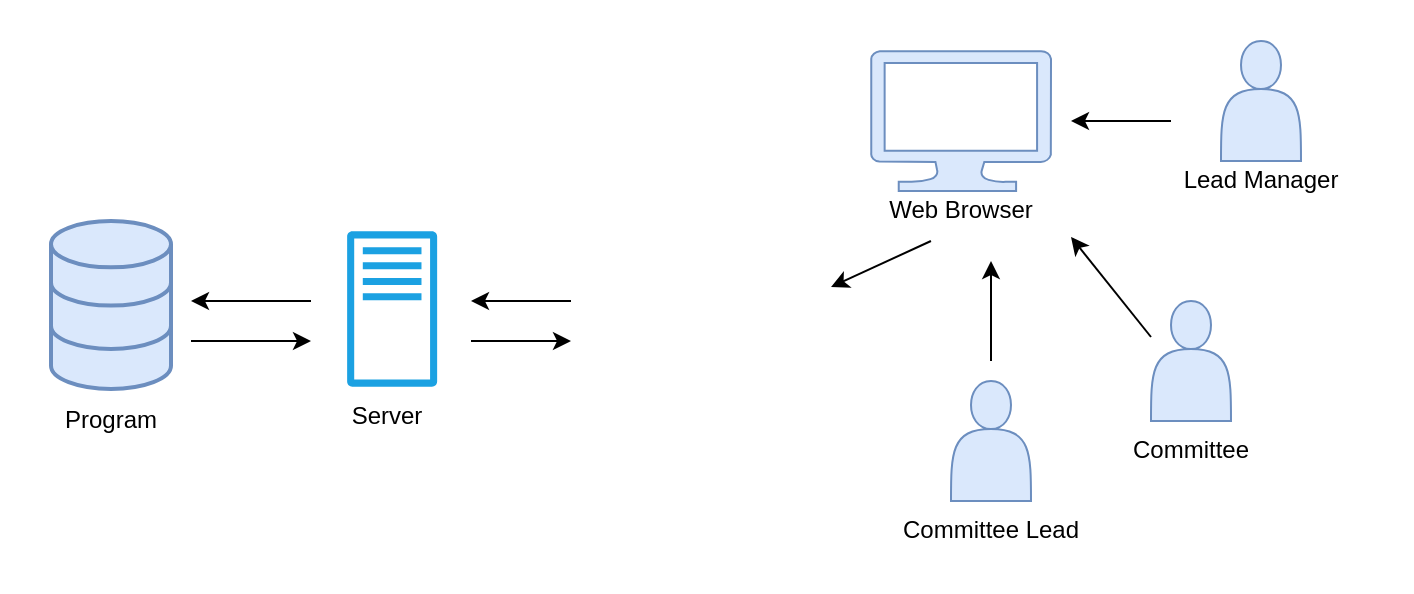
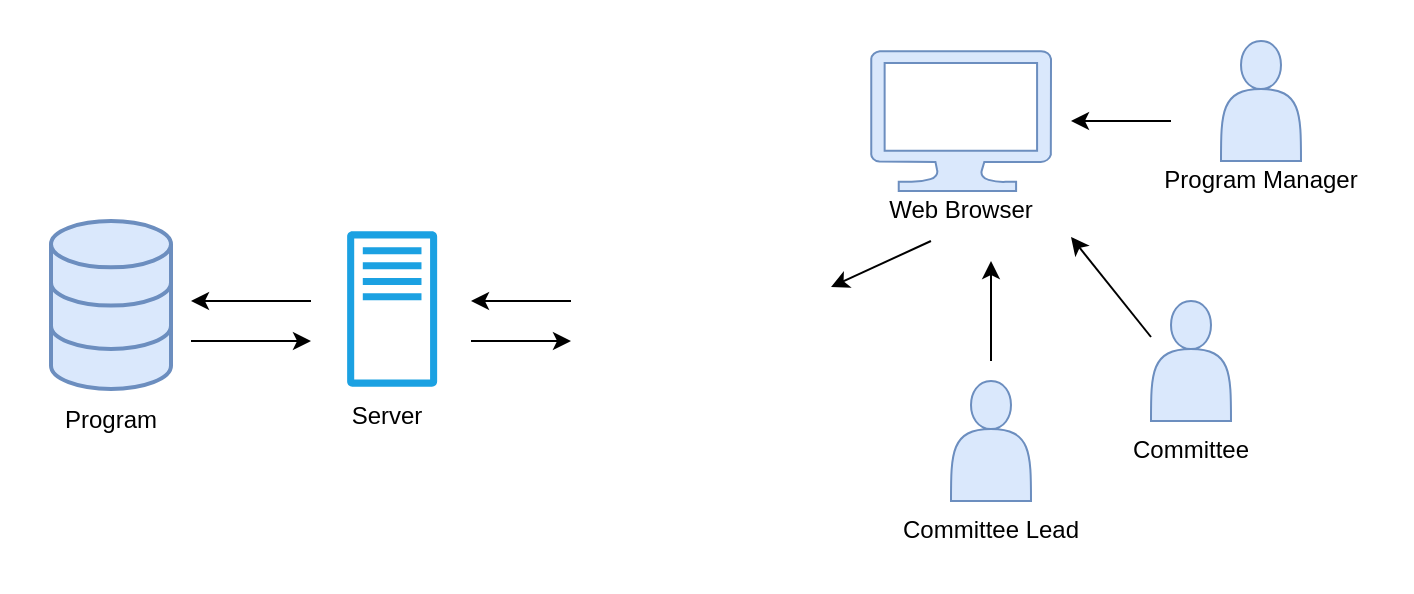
  <mxCell id="0" />
  <mxCell id="1" parent="0" />
  <mxCell id="2" value="" style="shape=image;html=1;verticalAlign=top;verticalLabelPosition=bottom;labelBackgroundColor=#ffffff;imageAspect=0;aspect=fixed;image=https://cdn0.iconfinder.com/data/icons/simpline-mix/64/simpline_47-128.png" parent="1" vertex="1"><mxGeometry x="315" y="118" width="100" height="100" as="geometry" /></mxCell>
  <mxCell id="3" value="" style="endArrow=classic;html=1;" parent="1" edge="1"><mxGeometry width="50" height="50" relative="1" as="geometry"><mxPoint x="495" y="180" as="sourcePoint" /><mxPoint x="495" y="130" as="targetPoint" /><Array as="points" /></mxGeometry></mxCell>
  <mxCell id="4" value="" style="endArrow=classic;html=1;" parent="1" edge="1"><mxGeometry width="50" height="50" relative="1" as="geometry"><mxPoint x="285" y="150" as="sourcePoint" /><mxPoint x="235" y="150" as="targetPoint" /></mxGeometry></mxCell>
  <mxCell id="5" value="" style="endArrow=classic;html=1;" parent="1" edge="1"><mxGeometry width="50" height="50" relative="1" as="geometry"><mxPoint x="155" y="150" as="sourcePoint" /><mxPoint x="95" y="150" as="targetPoint" /></mxGeometry></mxCell>
  <mxCell id="6" value="" style="endArrow=classic;html=1;" parent="1" edge="1"><mxGeometry width="50" height="50" relative="1" as="geometry"><mxPoint x="585" y="60" as="sourcePoint" /><mxPoint x="535" y="60" as="targetPoint" /></mxGeometry></mxCell>
  <mxCell id="7" value="" style="endArrow=classic;html=1;entryX=1;entryY=0.25;entryDx=0;entryDy=0;exitX=0.333;exitY=1.25;exitDx=0;exitDy=0;exitPerimeter=0;" parent="1" source="28" target="2" edge="1"><mxGeometry width="50" height="50" relative="1" as="geometry"><mxPoint x="475" y="110" as="sourcePoint" /><mxPoint x="55" y="320" as="targetPoint" /></mxGeometry></mxCell>
  <mxCell id="8" value="" style="endArrow=classic;html=1;" parent="1" edge="1"><mxGeometry width="50" height="50" relative="1" as="geometry"><mxPoint x="95" y="170" as="sourcePoint" /><mxPoint x="155" y="170" as="targetPoint" /></mxGeometry></mxCell>
  <mxCell id="9" value="" style="endArrow=classic;html=1;" parent="1" edge="1"><mxGeometry width="50" height="50" relative="1" as="geometry"><mxPoint x="235" y="170" as="sourcePoint" /><mxPoint x="285" y="170" as="targetPoint" /></mxGeometry></mxCell>
  <mxCell id="10" value="" style="group" parent="1" vertex="1" connectable="0"><mxGeometry x="585" y="20" width="100" height="80" as="geometry" /></mxCell>
  <mxCell id="11" value="" style="shape=actor;whiteSpace=wrap;html=1;fillColor=#dae8fc;strokeColor=#6c8ebf;" parent="10" vertex="1"><mxGeometry x="25" width="40" height="60" as="geometry" /></mxCell>
- <mxCell id="12" value="Lead Manager" style="text;html=1;align=center;verticalAlign=middle;resizable=0;points=[];autosize=1;" parent="10" vertex="1"><mxGeometry x="-10" y="60" width="110" height="20" as="geometry" /></mxCell>
+ <mxCell id="12" value="Program Manager" style="text;html=1;align=center;verticalAlign=middle;resizable=0;points=[];autosize=1;" parent="10" vertex="1"><mxGeometry x="-10" y="60" width="110" height="20" as="geometry" /></mxCell>
  <mxCell id="13" value="" style="group" parent="1" vertex="1" connectable="0"><mxGeometry x="555" y="150" width="80" height="85" as="geometry" /></mxCell>
  <mxCell id="14" value="" style="shape=actor;whiteSpace=wrap;html=1;fillColor=#dae8fc;strokeColor=#6c8ebf;" parent="13" vertex="1"><mxGeometry x="20" width="40" height="60" as="geometry" /></mxCell>
  <mxCell id="15" value="Committee" style="text;html=1;align=center;verticalAlign=middle;resizable=0;points=[];autosize=1;" parent="13" vertex="1"><mxGeometry y="65" width="80" height="20" as="geometry" /></mxCell>
  <mxCell id="16" value="" style="group" parent="1" vertex="1" connectable="0"><mxGeometry x="455" y="190" width="90" height="85" as="geometry" /></mxCell>
  <mxCell id="17" value="" style="shape=actor;whiteSpace=wrap;html=1;fillColor=#dae8fc;strokeColor=#6c8ebf;" parent="16" vertex="1"><mxGeometry x="20" width="40" height="60" as="geometry" /></mxCell>
  <mxCell id="18" value="Committee Lead" style="text;html=1;align=center;verticalAlign=middle;resizable=0;points=[];autosize=1;" parent="16" vertex="1"><mxGeometry x="-10" y="65" width="100" height="20" as="geometry" /></mxCell>
  <mxCell id="19" value="" style="endArrow=classic;html=1;" parent="1" edge="1"><mxGeometry width="50" height="50" relative="1" as="geometry"><mxPoint x="575" y="168" as="sourcePoint" /><mxPoint x="535" y="118" as="targetPoint" /><Array as="points" /></mxGeometry></mxCell>
  <mxCell id="20" value="" style="group" parent="1" vertex="1" connectable="0"><mxGeometry x="20" y="110" width="70" height="110" as="geometry" /></mxCell>
  <mxCell id="21" value="" style="html=1;verticalLabelPosition=bottom;align=center;labelBackgroundColor=#ffffff;verticalAlign=top;strokeWidth=2;strokeColor=#6c8ebf;shadow=0;dashed=0;shape=mxgraph.ios7.icons.data;fillColor=#dae8fc;" parent="20" vertex="1"><mxGeometry x="5" width="60" height="84" as="geometry" /></mxCell>
  <mxCell id="22" value="Program" style="text;html=1;align=center;verticalAlign=middle;resizable=0;points=[];autosize=1;" parent="20" vertex="1"><mxGeometry y="90" width="70" height="20" as="geometry" /></mxCell>
  <mxCell id="23" value="" style="group" parent="1" vertex="1" connectable="0"><mxGeometry x="168.07" y="115" width="50" height="103" as="geometry" /></mxCell>
  <mxCell id="24" value="Server" style="text;html=1;align=center;verticalAlign=middle;resizable=0;points=[];autosize=1;" parent="23" vertex="1"><mxGeometry y="83" width="50" height="20" as="geometry" /></mxCell>
  <mxCell id="25" value="" style="outlineConnect=0;strokeColor=#006EAF;dashed=0;verticalLabelPosition=bottom;verticalAlign=top;align=center;html=1;fontSize=12;fontStyle=0;aspect=fixed;pointerEvents=1;shape=mxgraph.aws4.traditional_server;fillColor=#1ba1e2;fontColor=#ffffff;" parent="23" vertex="1"><mxGeometry x="5" width="45" height="78" as="geometry" /></mxCell>
  <mxCell id="26" value="" style="group" parent="1" vertex="1" connectable="0"><mxGeometry x="435" y="25" width="90" height="90" as="geometry" /></mxCell>
  <mxCell id="27" value="" style="verticalLabelPosition=bottom;html=1;verticalAlign=top;align=center;strokeColor=#6c8ebf;fillColor=#dae8fc;shape=mxgraph.azure.computer;pointerEvents=1;" parent="26" vertex="1"><mxGeometry width="90" height="70" as="geometry" /></mxCell>
  <mxCell id="28" value="Web Browser" style="text;html=1;align=center;verticalAlign=middle;resizable=0;points=[];autosize=1;" parent="26" vertex="1"><mxGeometry y="70" width="90" height="20" as="geometry" /></mxCell>
